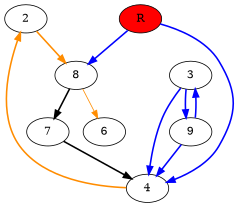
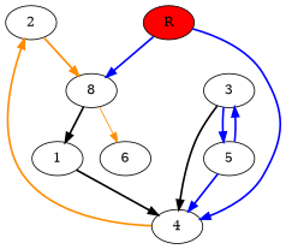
  digraph {
    edge [color=blue style=bold]
    2
    8
-   7
+   7 [label=1]
    4
    6
    3
-   5 [label=9]
+   5
    R [fillcolor="#ff0000" style=filled]
    2 -> 8 [color=darkorange]
    8 -> 7 [color=black]
    8 -> 6 [color=darkorange style=solid]
    7 -> 4 [color=black]
    4 -> 2 [color=darkorange]
-   3 -> 4
+   3 -> 4 [color=black]
    3 -> 5
    5 -> 4
    5 -> 3
    R -> 8
    R -> 4
  }
